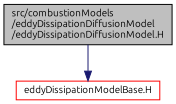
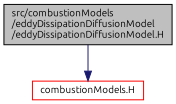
  digraph {
    fontname=Ubuntu
    node [fontname=Ubuntu fontsize=10 shape=record]
    n1 [color=black fillcolor=grey75 fontcolor=black height=0.2 label="src/combustionModels\l/eddyDissipationDiffusionModel\l/eddyDissipationDiffusionModel.H" style=filled width=0.4]
-   n2 [color=red height=0.2 label="eddyDissipationModelBase.H" width=0.4]
+   n2 [color=red height=0.2 label="combustionModels.H" width=0.4]
    n1 -> n2 [color=midnightblue fontname=Ubuntu fontsize=10 labelfontname=Helvetica labelfontsize=10 style=solid]
  }
